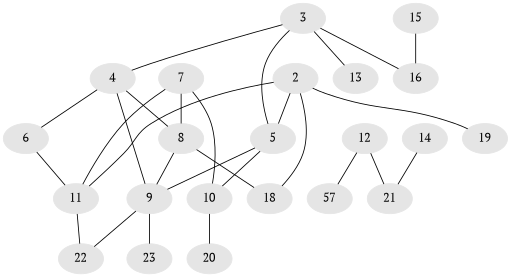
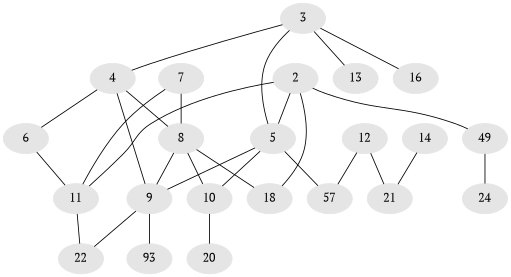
  graph {
    fontname="PT Serif"
    node [color=gray90 fontname="PT Serif" style=filled]
    edge [fontname="PT Serif" weight=1.0]
    5
    9
    10
    n4 [label=57]
    12
    21
    2
    11
    18
-   19
+   19 [label=49]
    22
+   24
    3
    4
    13
    16
    6
    8
-   23
+   23 [label=93]
    20
    7
    14
-   15
    5 -- 9 [weight=2.0]
    5 -- 10
+   5 -- n4 [weight=2.0]
    9 -- 22
    9 -- 23
    10 -- 20
    12 -- n4
    12 -- 21 [weight=2.0]
    2 -- 5 [weight=2.0]
    2 -- 11
    2 -- 18
    2 -- 19 [weight=2.0]
    11 -- 22
+   19 -- 24
    3 -- 5
    3 -- 4
    3 -- 13
    3 -- 16
    4 -- 9
    4 -- 6
    4 -- 8
    6 -- 11
    8 -- 9
-   7 -- 10
+   8 -- 10
    8 -- 18
    7 -- 11
    7 -- 8
    14 -- 21
-   15 -- 16
  }
